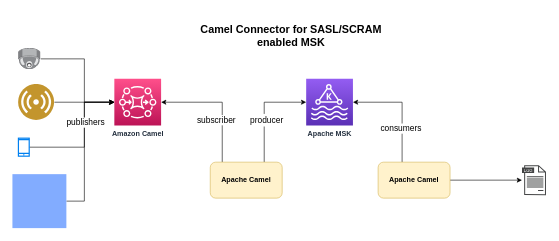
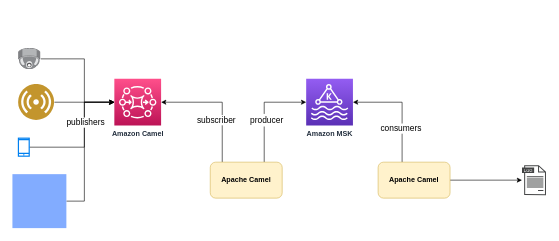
  <mxCell id="0" />
  <mxCell id="1" parent="0" />
  <mxCell id="2" style="edgeStyle=orthogonalEdgeStyle;rounded=0;orthogonalLoop=1;jettySize=auto;html=1;" edge="1" parent="1" source="3" target="8"><mxGeometry relative="1" as="geometry"><Array as="points"><mxPoint x="140" y="98" /><mxPoint x="140" y="170" /></Array></mxGeometry></mxCell>
  <mxCell id="3" value="" style="points=[];aspect=fixed;html=1;align=center;shadow=0;dashed=0;image;image=img/lib/allied_telesis/security/Surveillance_Camera_Ceiling.svg;" vertex="1" parent="1"><mxGeometry x="30" y="80" width="37.2" height="35.4" as="geometry" /></mxCell>
  <mxCell id="4" style="edgeStyle=orthogonalEdgeStyle;rounded=0;orthogonalLoop=1;jettySize=auto;html=1;" edge="1" parent="1" source="5" target="8"><mxGeometry relative="1" as="geometry" /></mxCell>
  <mxCell id="5" value="" style="aspect=fixed;perimeter=ellipsePerimeter;html=1;align=center;shadow=0;dashed=0;fontColor=#4277BB;labelBackgroundColor=#ffffff;fontSize=12;spacingTop=3;image;image=img/lib/ibm/users/sensor.svg;" vertex="1" parent="1"><mxGeometry x="30" y="140" width="60" height="60" as="geometry" /></mxCell>
  <mxCell id="6" style="edgeStyle=orthogonalEdgeStyle;rounded=0;orthogonalLoop=1;jettySize=auto;html=1;" edge="1" parent="1" source="7" target="8"><mxGeometry relative="1" as="geometry"><Array as="points"><mxPoint x="140" y="245" /><mxPoint x="140" y="170" /></Array></mxGeometry></mxCell>
  <mxCell id="7" value="" style="html=1;verticalLabelPosition=bottom;align=center;labelBackgroundColor=#ffffff;verticalAlign=top;strokeWidth=2;strokeColor=#0080F0;shadow=0;dashed=0;shape=mxgraph.ios7.icons.smartphone;" vertex="1" parent="1"><mxGeometry x="30" y="230" width="18" height="30" as="geometry" /></mxCell>
  <mxCell id="8" value="&lt;b&gt;Amazon Camel&lt;/b&gt;" style="sketch=0;points=[[0,0,0],[0.25,0,0],[0.5,0,0],[0.75,0,0],[1,0,0],[0,1,0],[0.25,1,0],[0.5,1,0],[0.75,1,0],[1,1,0],[0,0.25,0],[0,0.5,0],[0,0.75,0],[1,0.25,0],[1,0.5,0],[1,0.75,0]];outlineConnect=0;fontColor=#232F3E;gradientColor=#FF4F8B;gradientDirection=north;fillColor=#BC1356;strokeColor=#ffffff;dashed=0;verticalLabelPosition=bottom;verticalAlign=top;align=center;html=1;fontSize=12;fontStyle=0;aspect=fixed;shape=mxgraph.aws4.resourceIcon;resIcon=mxgraph.aws4.mq;" vertex="1" parent="1"><mxGeometry x="190" y="131" width="78" height="78" as="geometry" /></mxCell>
  <mxCell id="9" value="&lt;font style=&quot;font-size: 14px;&quot;&gt;subscriber&lt;/font&gt;" style="edgeStyle=orthogonalEdgeStyle;rounded=0;orthogonalLoop=1;jettySize=auto;html=1;" edge="1" parent="1" source="12" target="8"><mxGeometry x="-0.307" y="10" relative="1" as="geometry"><Array as="points"><mxPoint x="370" y="170" /></Array><mxPoint as="offset" /></mxGeometry></mxCell>
  <mxCell id="10" style="edgeStyle=orthogonalEdgeStyle;rounded=0;orthogonalLoop=1;jettySize=auto;html=1;" edge="1" parent="1" source="12" target="13"><mxGeometry relative="1" as="geometry"><Array as="points"><mxPoint x="440" y="170" /></Array></mxGeometry></mxCell>
  <mxCell id="11" value="&lt;font style=&quot;font-size: 14px;&quot;&gt;producer&lt;/font&gt;" style="edgeLabel;html=1;align=center;verticalAlign=middle;resizable=0;points=[];fontSize=18;" vertex="1" connectable="0" parent="10"><mxGeometry x="-0.165" y="-2" relative="1" as="geometry"><mxPoint x="1" as="offset" /></mxGeometry></mxCell>
  <mxCell id="12" value="&lt;b&gt;Apache Camel&lt;/b&gt;" style="rounded=1;whiteSpace=wrap;html=1;fillColor=#fff2cc;strokeColor=#d6b656;" vertex="1" parent="1"><mxGeometry x="350" y="270" width="120" height="60" as="geometry" /></mxCell>
- <mxCell id="13" value="&lt;b&gt;Apache MSK&lt;/b&gt;" style="sketch=0;points=[[0,0,0],[0.25,0,0],[0.5,0,0],[0.75,0,0],[1,0,0],[0,1,0],[0.25,1,0],[0.5,1,0],[0.75,1,0],[1,1,0],[0,0.25,0],[0,0.5,0],[0,0.75,0],[1,0.25,0],[1,0.5,0],[1,0.75,0]];outlineConnect=0;fontColor=#232F3E;gradientColor=#945DF2;gradientDirection=north;fillColor=#5A30B5;strokeColor=#ffffff;dashed=0;verticalLabelPosition=bottom;verticalAlign=top;align=center;html=1;fontSize=12;fontStyle=0;aspect=fixed;shape=mxgraph.aws4.resourceIcon;resIcon=mxgraph.aws4.managed_streaming_for_kafka;" vertex="1" parent="1"><mxGeometry x="510" y="131" width="78" height="78" as="geometry" /></mxCell>
+ <mxCell id="13" value="&lt;b&gt;Amazon MSK&lt;/b&gt;" style="sketch=0;points=[[0,0,0],[0.25,0,0],[0.5,0,0],[0.75,0,0],[1,0,0],[0,1,0],[0.25,1,0],[0.5,1,0],[0.75,1,0],[1,1,0],[0,0.25,0],[0,0.5,0],[0,0.75,0],[1,0.25,0],[1,0.5,0],[1,0.75,0]];outlineConnect=0;fontColor=#232F3E;gradientColor=#945DF2;gradientDirection=north;fillColor=#5A30B5;strokeColor=#ffffff;dashed=0;verticalLabelPosition=bottom;verticalAlign=top;align=center;html=1;fontSize=12;fontStyle=0;aspect=fixed;shape=mxgraph.aws4.resourceIcon;resIcon=mxgraph.aws4.managed_streaming_for_kafka;" vertex="1" parent="1"><mxGeometry x="510" y="131" width="78" height="78" as="geometry" /></mxCell>
  <mxCell id="14" style="edgeStyle=orthogonalEdgeStyle;rounded=0;orthogonalLoop=1;jettySize=auto;html=1;" edge="1" parent="1" source="17" target="13"><mxGeometry relative="1" as="geometry"><Array as="points"><mxPoint x="670" y="170" /></Array></mxGeometry></mxCell>
  <mxCell id="15" value="consumers" style="edgeLabel;html=1;align=center;verticalAlign=middle;resizable=0;points=[];fontSize=14;" vertex="1" connectable="0" parent="14"><mxGeometry x="-0.374" y="4" relative="1" as="geometry"><mxPoint x="1" as="offset" /></mxGeometry></mxCell>
  <mxCell id="16" style="edgeStyle=orthogonalEdgeStyle;rounded=0;orthogonalLoop=1;jettySize=auto;html=1;" edge="1" parent="1" source="17" target="18"><mxGeometry relative="1" as="geometry" /></mxCell>
  <mxCell id="17" value="&lt;b&gt;Apache Camel&lt;/b&gt;" style="rounded=1;whiteSpace=wrap;html=1;fillColor=#fff2cc;strokeColor=#d6b656;" vertex="1" parent="1"><mxGeometry x="630" y="270" width="120" height="60" as="geometry" /></mxCell>
  <mxCell id="18" value="" style="sketch=0;pointerEvents=1;shadow=0;dashed=0;html=1;strokeColor=none;fillColor=#434445;aspect=fixed;labelPosition=center;verticalLabelPosition=bottom;verticalAlign=top;align=center;outlineConnect=0;shape=mxgraph.vvd.log_files;" vertex="1" parent="1"><mxGeometry x="870" y="275" width="40" height="50" as="geometry" /></mxCell>
- <mxCell id="19" value="&lt;b&gt;&lt;font style=&quot;font-size: 18px;&quot;&gt;Camel Connector for SASL/SCRAM enabled MSK&lt;/font&gt;&lt;/b&gt;" style="text;html=1;strokeColor=none;fillColor=none;align=center;verticalAlign=middle;whiteSpace=wrap;rounded=0;" vertex="1" parent="1"><mxGeometry x="330" y="20" width="310" height="80" as="geometry" /></mxCell>
  <mxCell id="20" style="edgeStyle=orthogonalEdgeStyle;rounded=0;orthogonalLoop=1;jettySize=auto;html=1;fontSize=18;" edge="1" parent="1" source="22" target="8"><mxGeometry relative="1" as="geometry"><Array as="points"><mxPoint x="140" y="335" /><mxPoint x="140" y="170" /></Array></mxGeometry></mxCell>
  <mxCell id="21" value="publishers" style="edgeLabel;html=1;align=center;verticalAlign=middle;resizable=0;points=[];fontSize=14;" vertex="1" connectable="0" parent="20"><mxGeometry x="0.322" relative="1" as="geometry"><mxPoint x="1" as="offset" /></mxGeometry></mxCell>
  <mxCell id="22" value="" style="shape=image;html=1;verticalAlign=top;verticalLabelPosition=bottom;labelBackgroundColor=#ffffff;imageAspect=0;aspect=fixed;image=https://cdn3.iconfinder.com/data/icons/energy-and-power-glyph-24-px/24/Filling_station_fuel_station_gas_station_petrol_pump_petrol_station_1-128.png;fontSize=18;imageBackground=#82ACFF;" vertex="1" parent="1"><mxGeometry x="20" y="290" width="90" height="90" as="geometry" /></mxCell>
